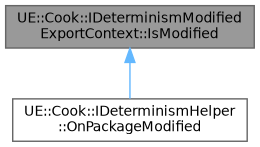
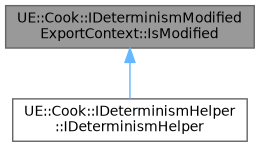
  digraph {
    rankdir=TB
    node [fontname=Helvetica fontsize=10 shape=box style=filled]
    n1 [color=gray40 fillcolor=grey60 fontcolor=black height=0.2 label="UE::Cook::IDeterminismModified\lExportContext::IsModified" width=0.4]
-   n2 [color=grey40 fillcolor=white height=0.2 label="UE::Cook::IDeterminismHelper\l::OnPackageModified" width=0.4]
+   n2 [color=grey40 fillcolor=white height=0.2 label="UE::Cook::IDeterminismHelper\l::IDeterminismHelper" width=0.4]
    n1 -> n2 [color=steelblue1 dir=back fontname=Helvetica fontsize=10 labelfontname=Helvetica labelfontsize=10 style=solid]
  }
